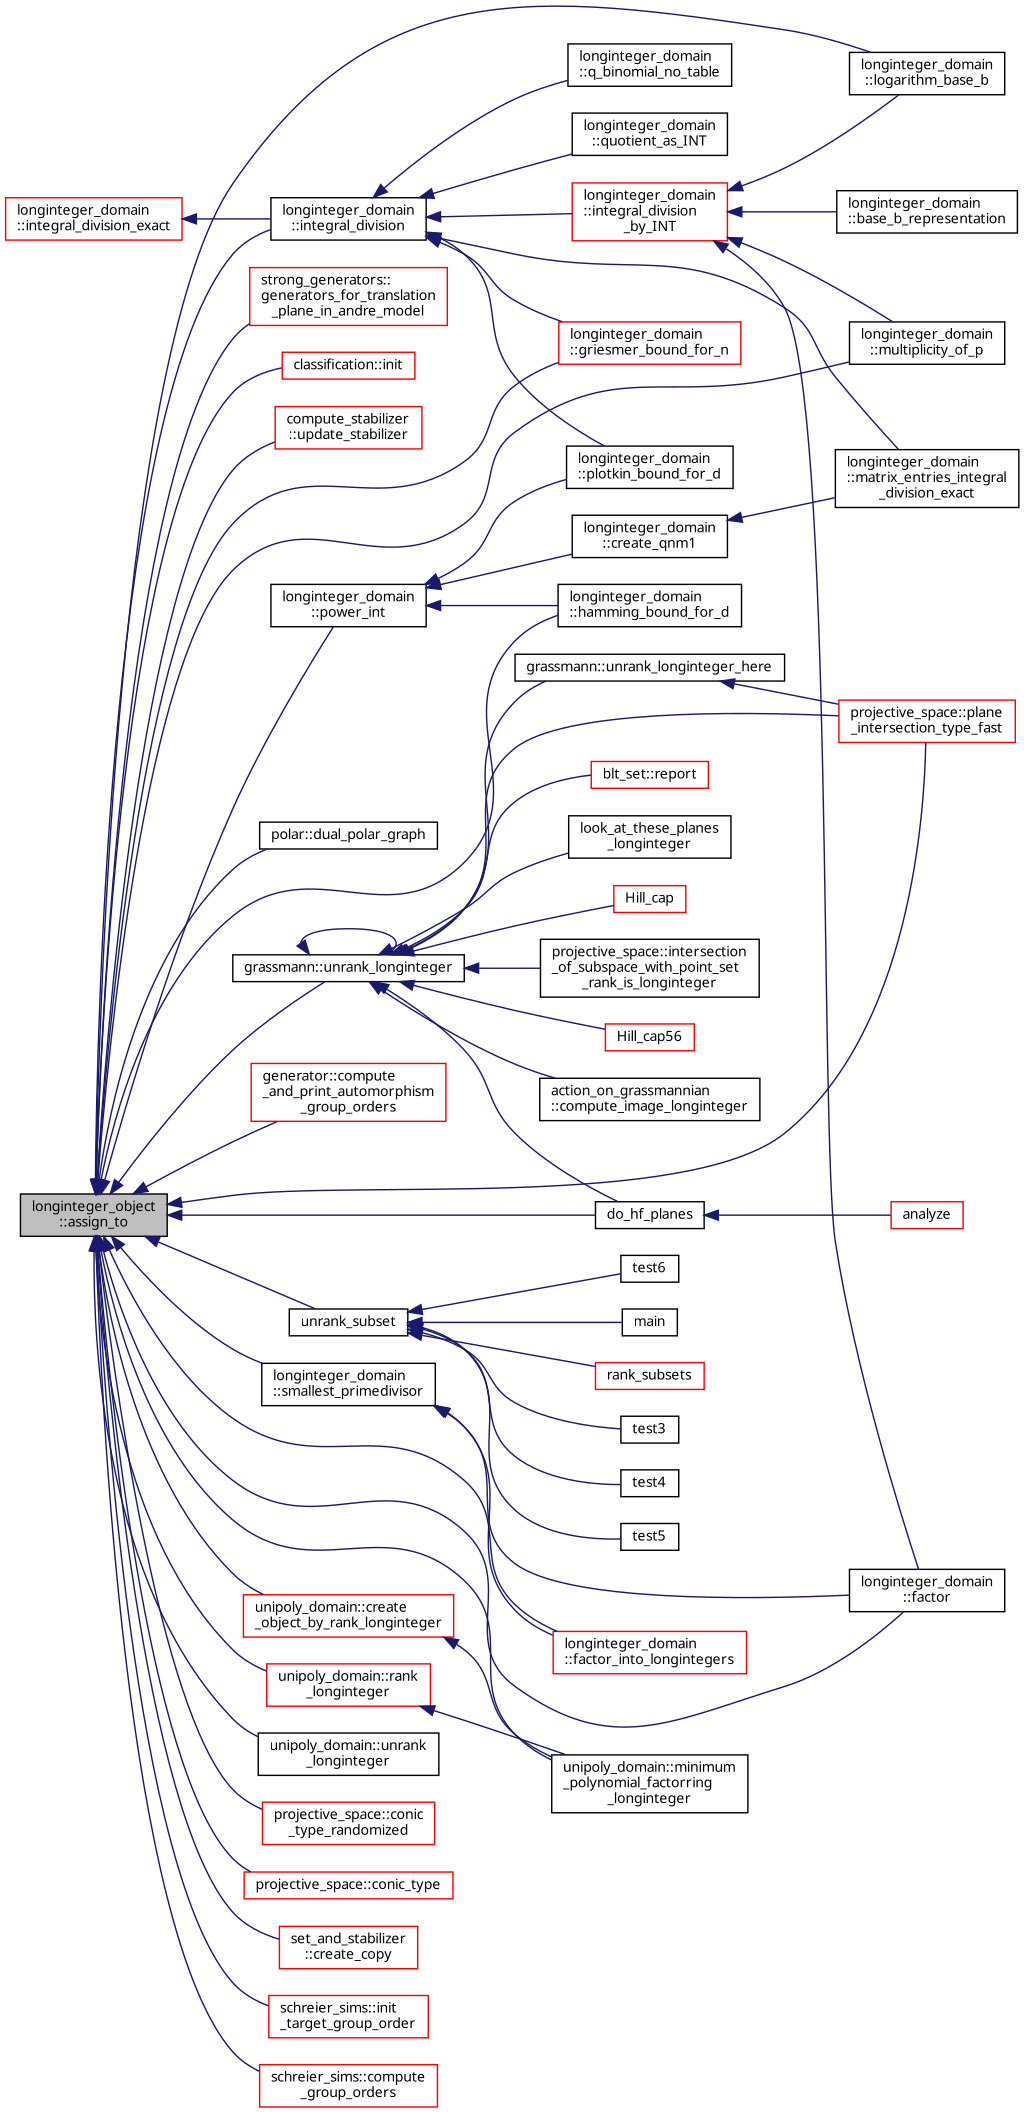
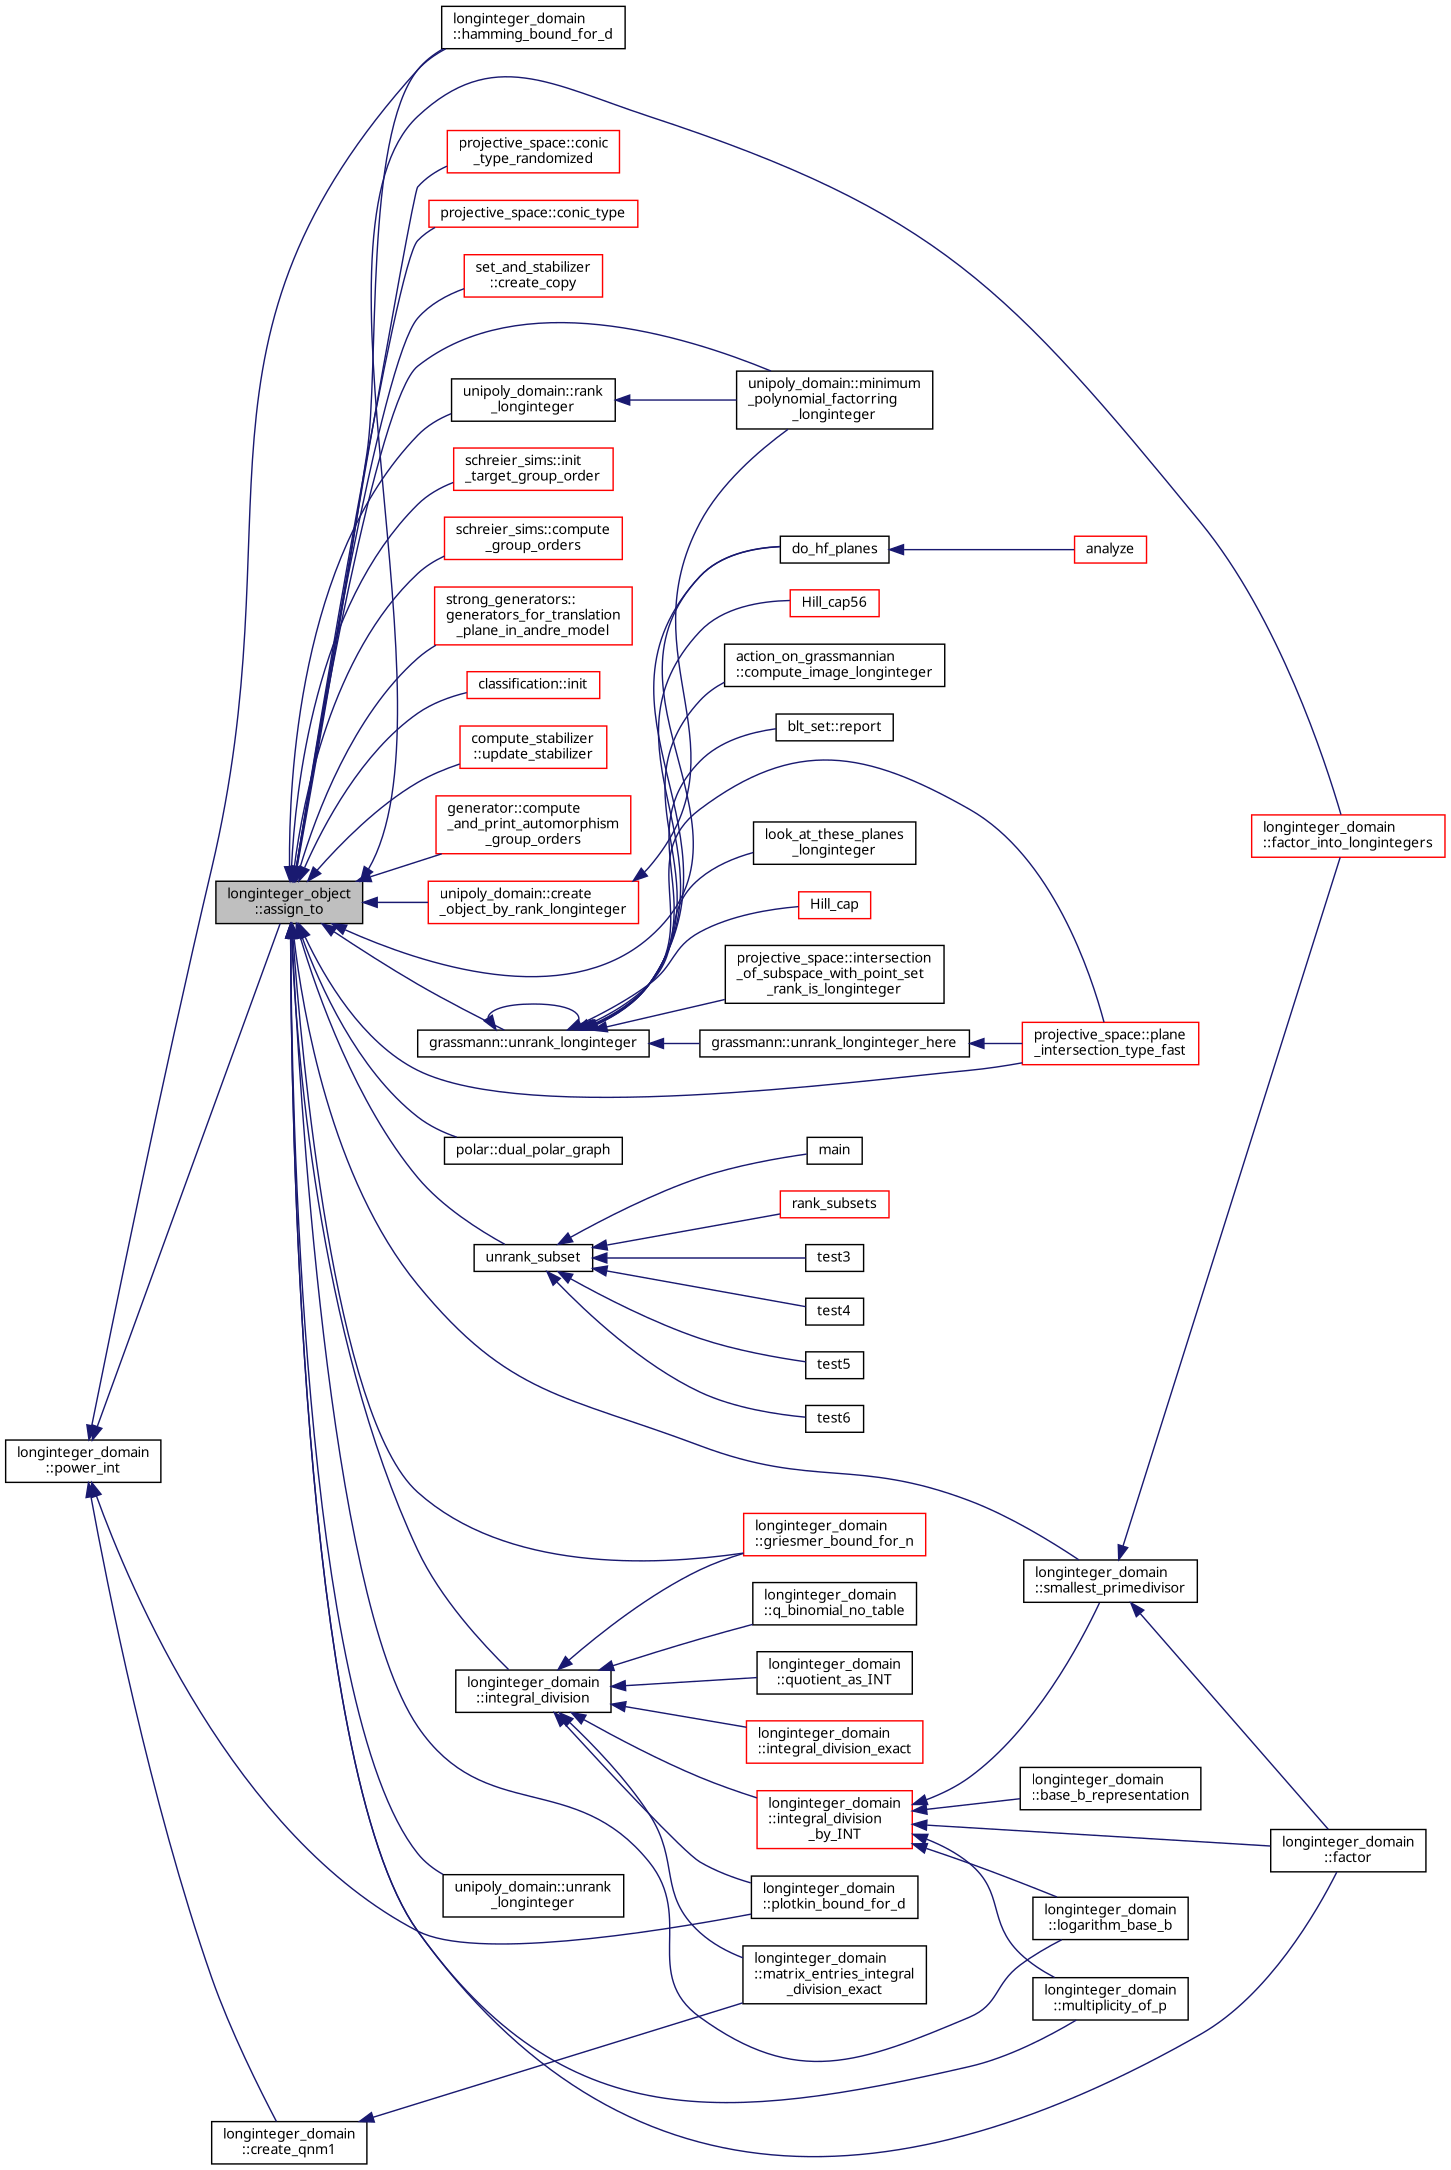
  digraph {
    fontname="Noto Sans"
    rankdir=LR
    node [color=black fillcolor=white fontname="Noto Sans" fontsize=10 shape=record style=filled]
    edge [color=midnightblue dir=back fontname="Noto Sans" fontsize=10 labelfontname=Helvetica labelfontsize=10 style=solid]
    n1 [fillcolor=grey75 fontcolor=black height=0.2 label="longinteger_object\l::assign_to" width=0.4]
    n2 [height=0.2 label="grassmann::unrank_longinteger" width=0.4]
    n3 [color=red height=0.2 label="projective_space::plane\l_intersection_type_fast" width=0.4]
    n4 [height=0.2 label=do_hf_planes width=0.4]
    n5 [height=0.2 label=unrank_subset width=0.4]
    n6 [height=0.2 label="polar::dual_polar_graph" width=0.4]
    n7 [height=0.2 label="longinteger_domain\l::integral_division" width=0.4]
    n8 [height=0.2 label="longinteger_domain\l::logarithm_base_b" width=0.4]
    n9 [height=0.2 label="longinteger_domain\l::multiplicity_of_p" width=0.4]
    n10 [height=0.2 label="longinteger_domain\l::smallest_primedivisor" width=0.4]
    n11 [color=red height=0.2 label="longinteger_domain\l::factor_into_longintegers" width=0.4]
    n12 [height=0.2 label="longinteger_domain\l::factor" width=0.4]
    n13 [color=red height=0.2 label="longinteger_domain\l::griesmer_bound_for_n" width=0.4]
    n14 [height=0.2 label="longinteger_domain\l::power_int" width=0.4]
    n15 [height=0.2 label="longinteger_domain\l::hamming_bound_for_d" width=0.4]
    n16 [color=red height=0.2 label="unipoly_domain::create\l_object_by_rank_longinteger" width=0.4]
    n17 [height=0.2 label="unipoly_domain::minimum\l_polynomial_factorring\l_longinteger" width=0.4]
    n18 [height=0.2 label="unipoly_domain::unrank\l_longinteger" width=0.4]
-   n19 [color=red height=0.2 label="unipoly_domain::rank\l_longinteger" width=0.4]
+   n19 [height=0.2 label="unipoly_domain::rank\l_longinteger" width=0.4]
    n20 [color=red height=0.2 label="projective_space::conic\l_type_randomized" width=0.4]
    n21 [color=red height=0.2 label="projective_space::conic_type" width=0.4]
    n22 [color=red height=0.2 label="set_and_stabilizer\l::create_copy" width=0.4]
    n23 [color=red height=0.2 label="schreier_sims::init\l_target_group_order" width=0.4]
    n24 [color=red height=0.2 label="schreier_sims::compute\l_group_orders" width=0.4]
    n25 [color=red height=0.2 label="strong_generators::\lgenerators_for_translation\l_plane_in_andre_model" width=0.4]
    n26 [color=red height=0.2 label="classification::init" width=0.4]
    n27 [color=red height=0.2 label="compute_stabilizer\l::update_stabilizer" width=0.4]
    n28 [color=red height=0.2 label="generator::compute\l_and_print_automorphism\l_group_orders" width=0.4]
-   n29 [color=red height=0.2 label="blt_set::report" width=0.4]
+   n29 [height=0.2 label="blt_set::report" width=0.4]
    n30 [height=0.2 label="grassmann::unrank_longinteger_here" width=0.4]
    n31 [height=0.2 label="look_at_these_planes\l_longinteger" width=0.4]
    n32 [color=red height=0.2 label=Hill_cap width=0.4]
    n33 [height=0.2 label="projective_space::intersection\l_of_subspace_with_point_set\l_rank_is_longinteger" width=0.4]
    n34 [color=red height=0.2 label=Hill_cap56 width=0.4]
    n35 [height=0.2 label="action_on_grassmannian\l::compute_image_longinteger" width=0.4]
    n36 [color=red height=0.2 label=analyze width=0.4]
    n37 [height=0.2 label=main width=0.4]
    n38 [color=red height=0.2 label=rank_subsets width=0.4]
    n39 [height=0.2 label=test3 width=0.4]
    n40 [height=0.2 label=test4 width=0.4]
    n41 [height=0.2 label=test5 width=0.4]
    n42 [height=0.2 label=test6 width=0.4]
    n43 [height=0.2 label="longinteger_domain\l::quotient_as_INT" width=0.4]
    n44 [color=red height=0.2 label="longinteger_domain\l::integral_division_exact" width=0.4]
    n45 [color=red height=0.2 label="longinteger_domain\l::integral_division\l_by_INT" width=0.4]
    n46 [height=0.2 label="longinteger_domain\l::q_binomial_no_table" width=0.4]
    n47 [height=0.2 label="longinteger_domain\l::matrix_entries_integral\l_division_exact" width=0.4]
    n48 [height=0.2 label="longinteger_domain\l::plotkin_bound_for_d" width=0.4]
    n49 [height=0.2 label="longinteger_domain\l::base_b_representation" width=0.4]
    n50 [height=0.2 label="longinteger_domain\l::create_qnm1" width=0.4]
    n1 -> n2
    n1 -> n3
    n1 -> n4
    n1 -> n5
    n1 -> n6
    n1 -> n7
    n1 -> n8
    n1 -> n9
    n1 -> n10
    n1 -> n11
    n1 -> n12
    n1 -> n13
-   n1 -> n14
+   n14 -> n1
    n1 -> n15
    n1 -> n16
    n1 -> n17
    n1 -> n18
    n1 -> n19
    n1 -> n20
    n1 -> n21
    n1 -> n22
    n1 -> n23
    n1 -> n24
    n1 -> n25
    n1 -> n26
    n1 -> n27
    n1 -> n28
    n2 -> n2
    n2 -> n3
    n2 -> n4
    n2 -> n29
    n2 -> n30
    n2 -> n31
    n2 -> n32
    n2 -> n33
    n2 -> n34
    n2 -> n35
    n4 -> n36
    n5 -> n37
    n5 -> n38
    n5 -> n39
    n5 -> n40
    n5 -> n41
    n5 -> n42
    n7 -> n13
    n7 -> n43
-   n44 -> n7
+   n7 -> n44
    n7 -> n45
    n7 -> n46
    n7 -> n47
    n7 -> n48
    n10 -> n11
    n10 -> n12
    n14 -> n15
    n14 -> n48
    n14 -> n50
    n16 -> n17
    n19 -> n17
    n30 -> n3
    n45 -> n8
    n45 -> n9
+   n45 -> n10
    n45 -> n12
    n45 -> n49
    n50 -> n47
  }
